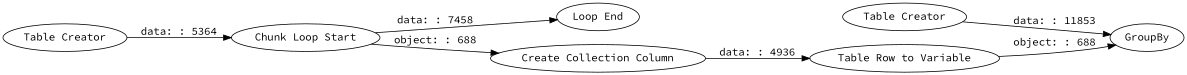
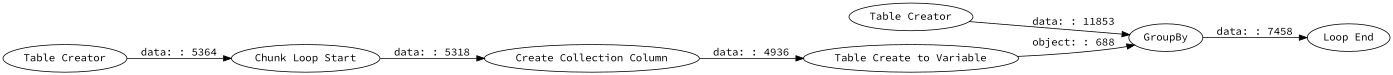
  digraph {
    fontname="Source Code Pro"
    rankdir=LR
    node [fontname="Source Code Pro"]
    edge [fontname="Source Code Pro"]
    n1 [label="Table Creator"]
    n2 [label=GroupBy]
    n3 [label="Loop End"]
    n4 [label="Create Collection Column"]
-   n5 [label="Table Row to Variable"]
+   n5 [label="Table Create to Variable"]
    n6 [label="Table Creator"]
    n7 [label="Chunk Loop Start"]
    n1 -> n2 [label="data: : 11853"]
-   n7 -> n3 [label="data: : 7458"]
+   n2 -> n3 [label="data: : 7458"]
    n4 -> n5 [label="data: : 4936"]
    n5 -> n2 [label="object: : 688"]
    n6 -> n7 [label="data: : 5364"]
-   n7 -> n4 [label="object: : 688"]
+   n7 -> n4 [label="data: : 5318"]
  }
